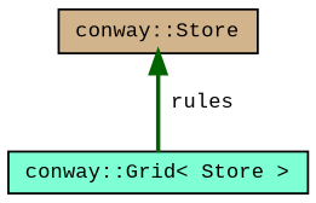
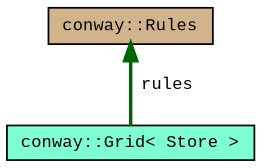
  digraph {
    fontname="Liberation Mono"
    node [color=black fontname="Liberation Mono" fontsize=10 shape=record style=filled]
    n1 [fillcolor=aquamarine fontcolor=black height=0.2 label="conway::Grid\< Store \>" width=0.4]
-   n2 [fillcolor=tan height=0.2 label="conway::Store" width=0.4]
+   n2 [fillcolor=tan height=0.2 label="conway::Rules" width=0.4]
    n2 -> n1 [color=darkgreen dir=back fontname="Liberation Mono" fontsize=10 label=" rules" labelfontname=Helvetica labelfontsize=10 style=bold]
  }
